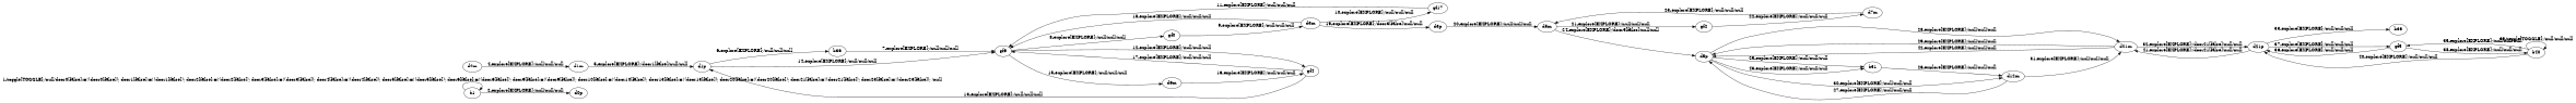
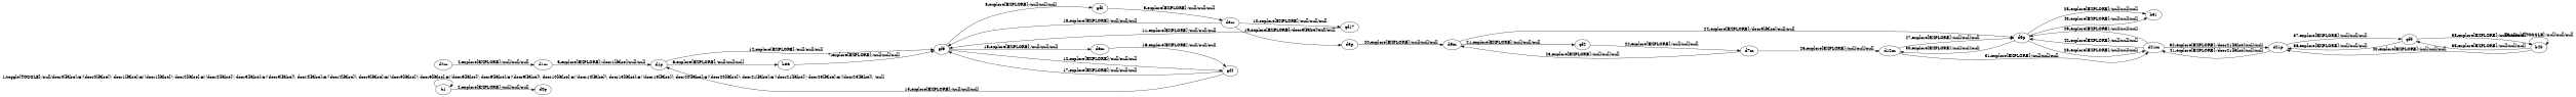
  digraph {
    rankdir=LR
    b1
    d0p
    d2m
    d1m
    d1p
    b36
    gf9
    gf0
    gf4
    d6m
    d3m
    gf17
    d3p
    d5m
    gf2
    d5p
    d7m
    b31
    d12m
    d21m
    d21p
-   b39
    gf5
    b40
    b1 -> b1 [label="1-toggle[TOGGLE];/null/door0[false]:=!(door0[false]); door1[false]:=!(door1[false]); door2[false]:=!(door2[false]); door3[false]:=!(door3[false]); door4[false]:=!(door4[false]); door5[false]:=!(door5[false]); door6[false]:=!(door6[false]); door9[false]:=!(door9[false]); door10[false]:=!(door10[false]); door13[false]:=!(door13[false]); door20[false]:=!(door20[false]); door21[false]:=!(door21[false]); door23[false]:=!(door23[false]); /null"]
    b1 -> d0p [label="2-explore[EXPLORE];/null/null/null"]
    d2m -> d1m [label="4-explore[EXPLORE];/null/null/null"]
    d1m -> d1p [label="5-explore[EXPLORE];/door1[false]/null/null"]
    d1p -> b36 [label="6-explore[EXPLORE];/null/null/null"]
    d1p -> gf9 [label="14-explore[EXPLORE];/null/null/null"]
    b36 -> gf9 [label="7-explore[EXPLORE];/null/null/null"]
    gf9 -> gf0 [label="8-explore[EXPLORE];/null/null/null"]
    gf9 -> gf4 [label="12-explore[EXPLORE];/null/null/null"]
    gf9 -> d6m [label="15-explore[EXPLORE];/null/null/null"]
    gf0 -> d3m [label="9-explore[EXPLORE];/null/null/null"]
    gf4 -> d1p [label="13-explore[EXPLORE];/null/null/null"]
    gf4 -> gf9 [label="17-explore[EXPLORE];/null/null/null"]
    d6m -> gf4 [label="16-explore[EXPLORE];/null/null/null"]
    d3m -> gf9 [label="18-explore[EXPLORE];/null/null/null"]
    d3m -> gf17 [label="10-explore[EXPLORE];/null/null/null"]
    d3m -> d3p [label="19-explore[EXPLORE];/door3[false]/null/null"]
    gf17 -> gf9 [label="11-explore[EXPLORE];/null/null/null"]
    d3p -> d5m [label="20-explore[EXPLORE];/null/null/null"]
    d5m -> gf2 [label="21-explore[EXPLORE];/null/null/null"]
    d5m -> d5p [label="24-explore[EXPLORE];/door5[false]/null/null"]
    gf2 -> d7m [label="22-explore[EXPLORE];/null/null/null"]
    d5p -> b31 [label="25-explore[EXPLORE];/null/null/null"]
    d5p -> b31 [label="43-explore[EXPLORE];/null/null/null"]
    d5p -> d12m [label="30-explore[EXPLORE];/null/null/null"]
    d5p -> d21m [label="28-explore[EXPLORE];/null/null/null"]
    d7m -> d5m [label="23-explore[EXPLORE];/null/null/null"]
-   b31 -> d12m [label="26-explore[EXPLORE];/null/null/null"]
+   d7m -> d12m [label="26-explore[EXPLORE];/null/null/null"]
    d12m -> d5p [label="27-explore[EXPLORE];/null/null/null"]
    d12m -> d21m [label="31-explore[EXPLORE];/null/null/null"]
    d21m -> d5p [label="29-explore[EXPLORE];/null/null/null"]
    d21m -> d5p [label="42-explore[EXPLORE];/null/null/null"]
    d21m -> d21p [label="32-explore[EXPLORE];/door21[false]/null/null"]
    d21p -> d21m [label="41-explore[EXPLORE];/door21[false]/null/null"]
-   d21p -> b39 [label="33-explore[EXPLORE];/null/null/null"]
    d21p -> gf5 [label="37-explore[EXPLORE];/null/null/null"]
    gf5 -> d21p [label="36-explore[EXPLORE];/null/null/null"]
    gf5 -> b40 [label="38-explore[EXPLORE];/null/null/null"]
    b40 -> d21p [label="40-explore[EXPLORE];/null/null/null"]
    b40 -> gf5 [label="35-explore[EXPLORE];/null/null/null"]
    b40 -> b40 [label="39-toggle[TOGGLE];/null/null/null"]
  }
